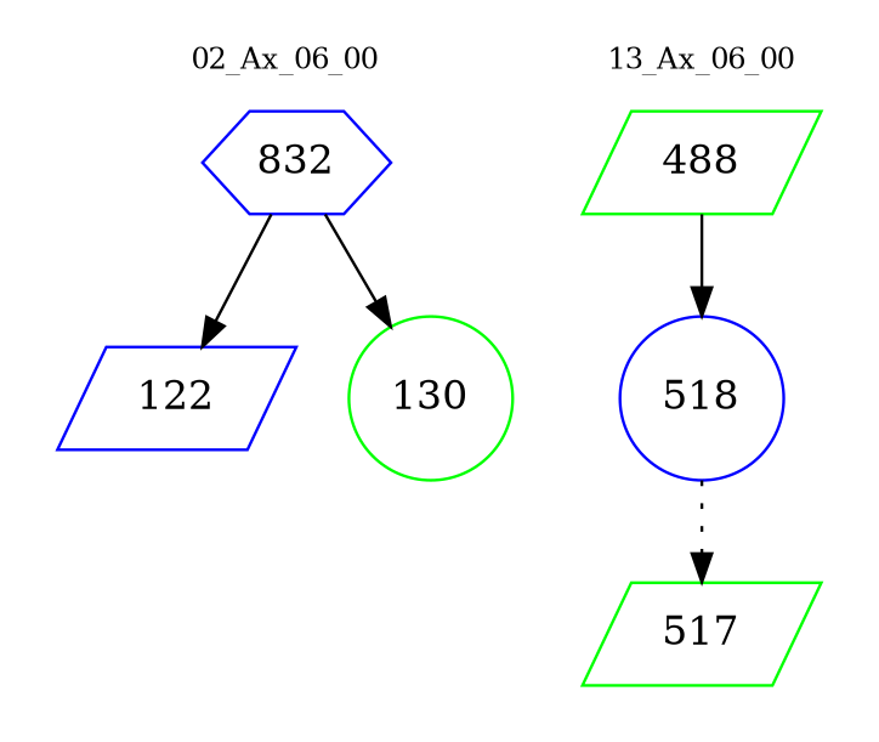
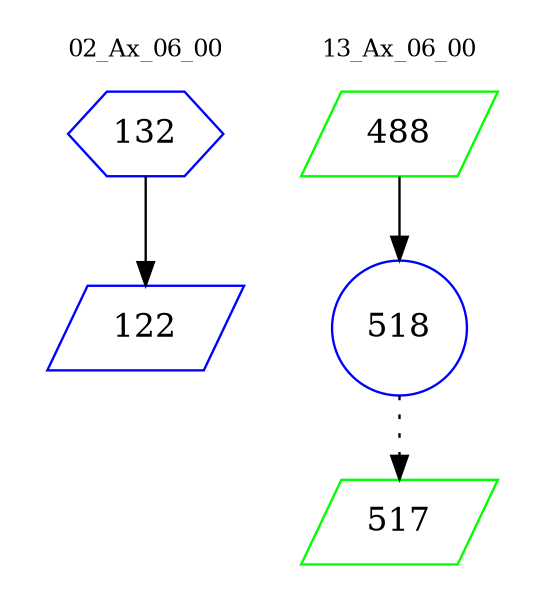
  digraph {
    node [color=blue shape=parallelogram]
    edge [color=black style=solid]
-   n1 [label=832 shape=hexagon]
+   n1 [label=132 shape=hexagon]
    n2 [label=122]
-   n3 [color=green label=130 shape=circle]
    n4 [label=518 shape=circle]
    n5 [color=green label=488]
    n6 [color=green label=517]
    subgraph cluster_1 {
      color=white
      fontsize=10
      label="02_Ax_06_00"
      n1
      n2
-     n3
    }
    subgraph cluster_2 {
      color=white
      fontsize=10
      label="13_Ax_06_00"
      n4
      n5
      n6
    }
    n1 -> n2
-   n1 -> n3
    n4 -> n6 [style=dotted]
    n5 -> n4
  }
